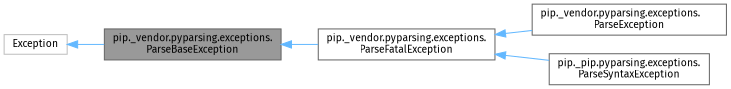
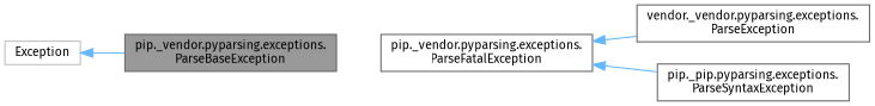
  digraph {
    fontname="Fira Sans"
    rankdir=LR
    node [color=gray40 fillcolor=white fontname="Fira Sans" fontsize=10 shape=box style=filled]
    edge [color=steelblue1 dir=back fontname="Fira Sans" fontsize=10 labelfontname=Helvetica labelfontsize=10 style=solid]
    n1 [fillcolor=grey60 fontcolor=black height=0.2 label="pip._vendor.pyparsing.exceptions.\lParseBaseException" width=0.4]
    n2 [height=0.2 label="pip._vendor.pyparsing.exceptions.\lParseFatalException" width=0.4]
-   n3 [height=0.2 label="pip._vendor.pyparsing.exceptions.\lParseException" width=0.4]
+   n3 [height=0.2 label="vendor._vendor.pyparsing.exceptions.\lParseException" width=0.4]
    n4 [height=0.2 label="pip._pip.pyparsing.exceptions.\lParseSyntaxException" width=0.4]
    n5 [color=grey75 height=0.2 label=Exception width=0.4]
-   n1 -> n2
    n2 -> n3
    n2 -> n4
    n5 -> n1
  }
